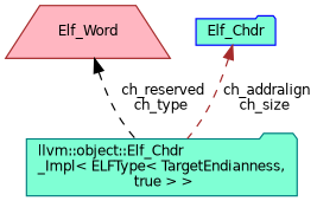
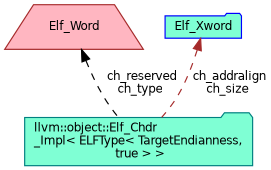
  digraph {
    node [fillcolor=aquamarine fontname=Helvetica fontsize=10 shape=folder style=filled]
    edge [dir=back fontname=Helvetica fontsize=10 labelfontname=Helvetica labelfontsize=10 style=dashed]
    n1 [color=teal fontcolor=black height=0.2 label="llvm::object::Elf_Chdr\l_Impl\< ELFType\< TargetEndianness,\l true \> \>" width=0.4]
    n2 [color=brown height=0.2 label=Elf_Word shape=trapezium width=0.4 fillcolor=lightpink]
-   n3 [color=blue height=0.2 label=Elf_Chdr width=0.4]
+   n3 [color=blue height=0.2 label=Elf_Xword width=0.4]
    n2 -> n1 [color=black label=" ch_reserved\nch_type"]
    n3 -> n1 [color=brown label=" ch_addralign\nch_size"]
  }
